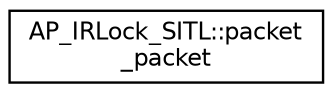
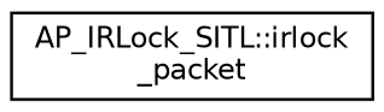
  digraph {
    rankdir=LR
-   n1 [color=black fillcolor=white fontname=Helvetica fontsize=10 height=0.2 label="AP_IRLock_SITL::packet\l_packet" shape=record style=filled width=0.4]
+   n1 [color=black fillcolor=white fontname=Helvetica fontsize=10 height=0.2 label="AP_IRLock_SITL::irlock\l_packet" shape=record style=filled width=0.4]
  }
